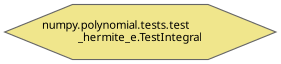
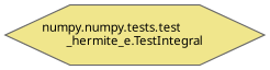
  digraph {
    rankdir=LR
    fontname="Noto Sans"
-   n1 [color=grey40 fillcolor=khaki fontname="Noto Sans" fontsize=10 height=0.2 label="numpy.polynomial.tests.test\l_hermite_e.TestIntegral" shape=hexagon style=filled width=0.4]
+   n1 [color=grey40 fillcolor=khaki fontname="Noto Sans" fontsize=10 height=0.2 label="numpy.numpy.tests.test\l_hermite_e.TestIntegral" shape=hexagon style=filled width=0.4]
  }
